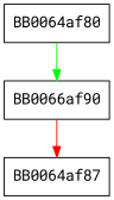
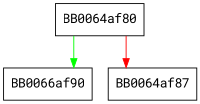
  digraph {
    fontname="Roboto Mono"
    splines=ortho
    node [fontname="Roboto Mono" shape=box]
    edge [fontname="Roboto Mono"]
    n1 [label=BB0066af90]
    BB0064af80
    BB0064af87
    BB0064af80 -> n1 [color=green]
-   n1 -> BB0064af87 [color=red]
+   BB0064af80 -> BB0064af87 [color=red]
  }
